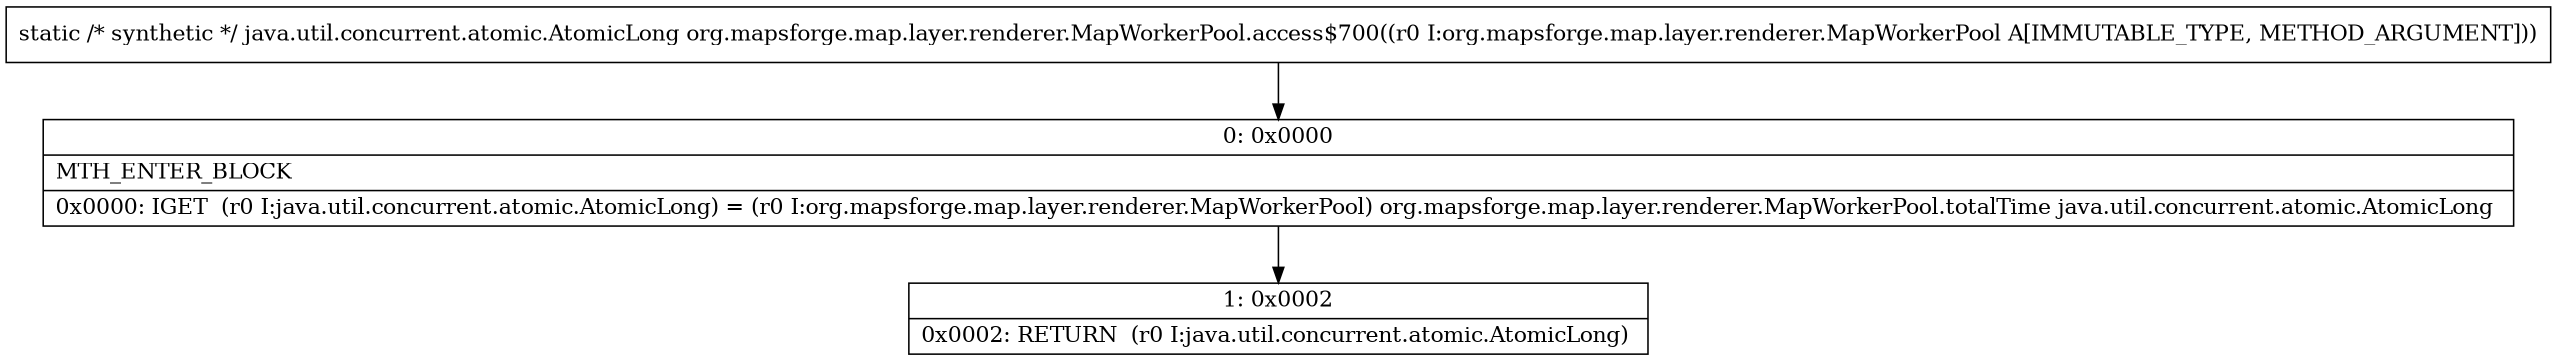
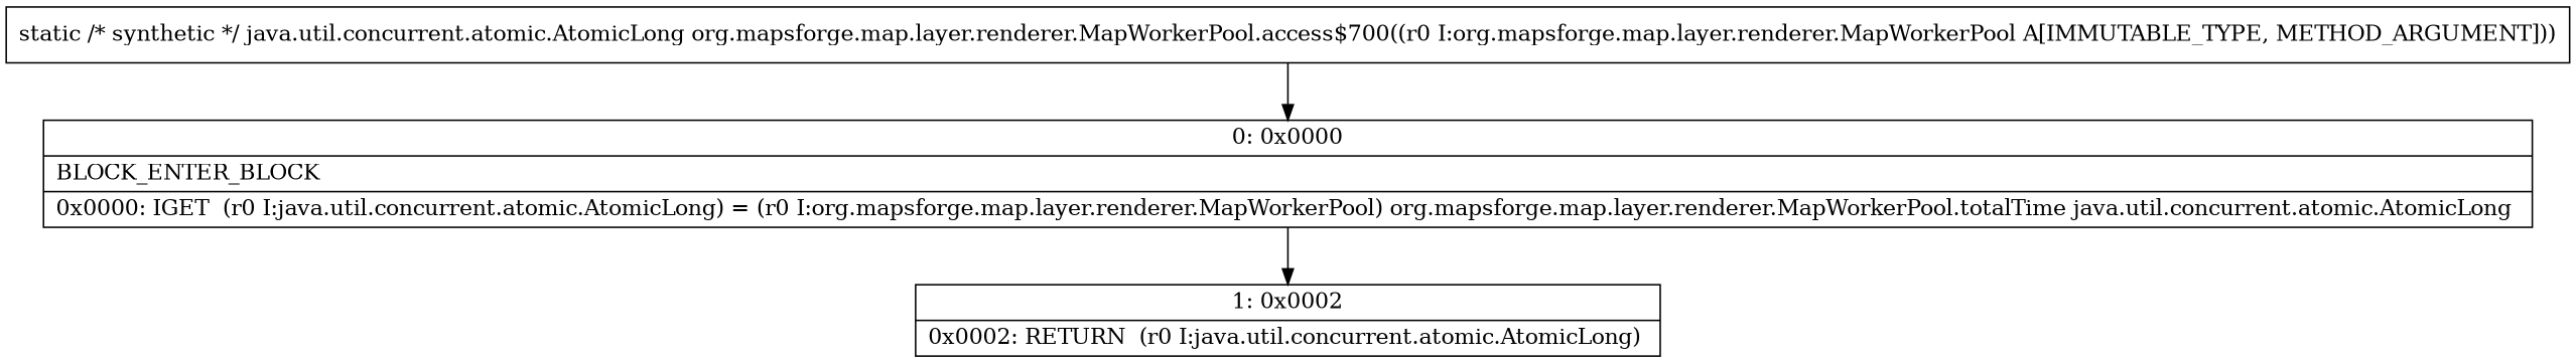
  digraph {
    node [shape=record]
-   n1 [label="{0\:\ 0x0000|MTH_ENTER_BLOCK\l|0x0000: IGET  (r0 I:java.util.concurrent.atomic.AtomicLong) = (r0 I:org.mapsforge.map.layer.renderer.MapWorkerPool) org.mapsforge.map.layer.renderer.MapWorkerPool.totalTime java.util.concurrent.atomic.AtomicLong \l}"]
+   n1 [label="{0\:\ 0x0000|BLOCK_ENTER_BLOCK\l|0x0000: IGET  (r0 I:java.util.concurrent.atomic.AtomicLong) = (r0 I:org.mapsforge.map.layer.renderer.MapWorkerPool) org.mapsforge.map.layer.renderer.MapWorkerPool.totalTime java.util.concurrent.atomic.AtomicLong \l}"]
    n2 [label="{1\:\ 0x0002|0x0002: RETURN  (r0 I:java.util.concurrent.atomic.AtomicLong) \l}"]
    n3 [label="{static \/* synthetic *\/ java.util.concurrent.atomic.AtomicLong org.mapsforge.map.layer.renderer.MapWorkerPool.access$700((r0 I:org.mapsforge.map.layer.renderer.MapWorkerPool A[IMMUTABLE_TYPE, METHOD_ARGUMENT])) }"]
    n1 -> n2
    n3 -> n1
  }
